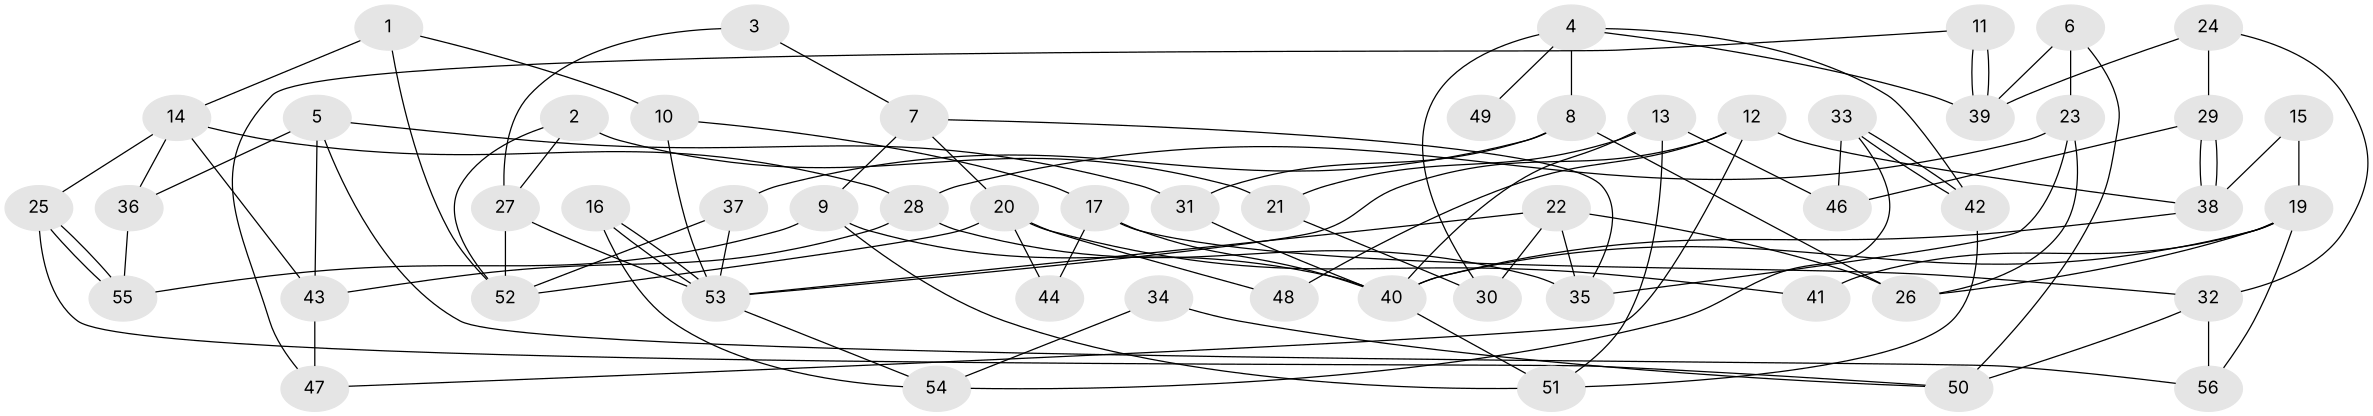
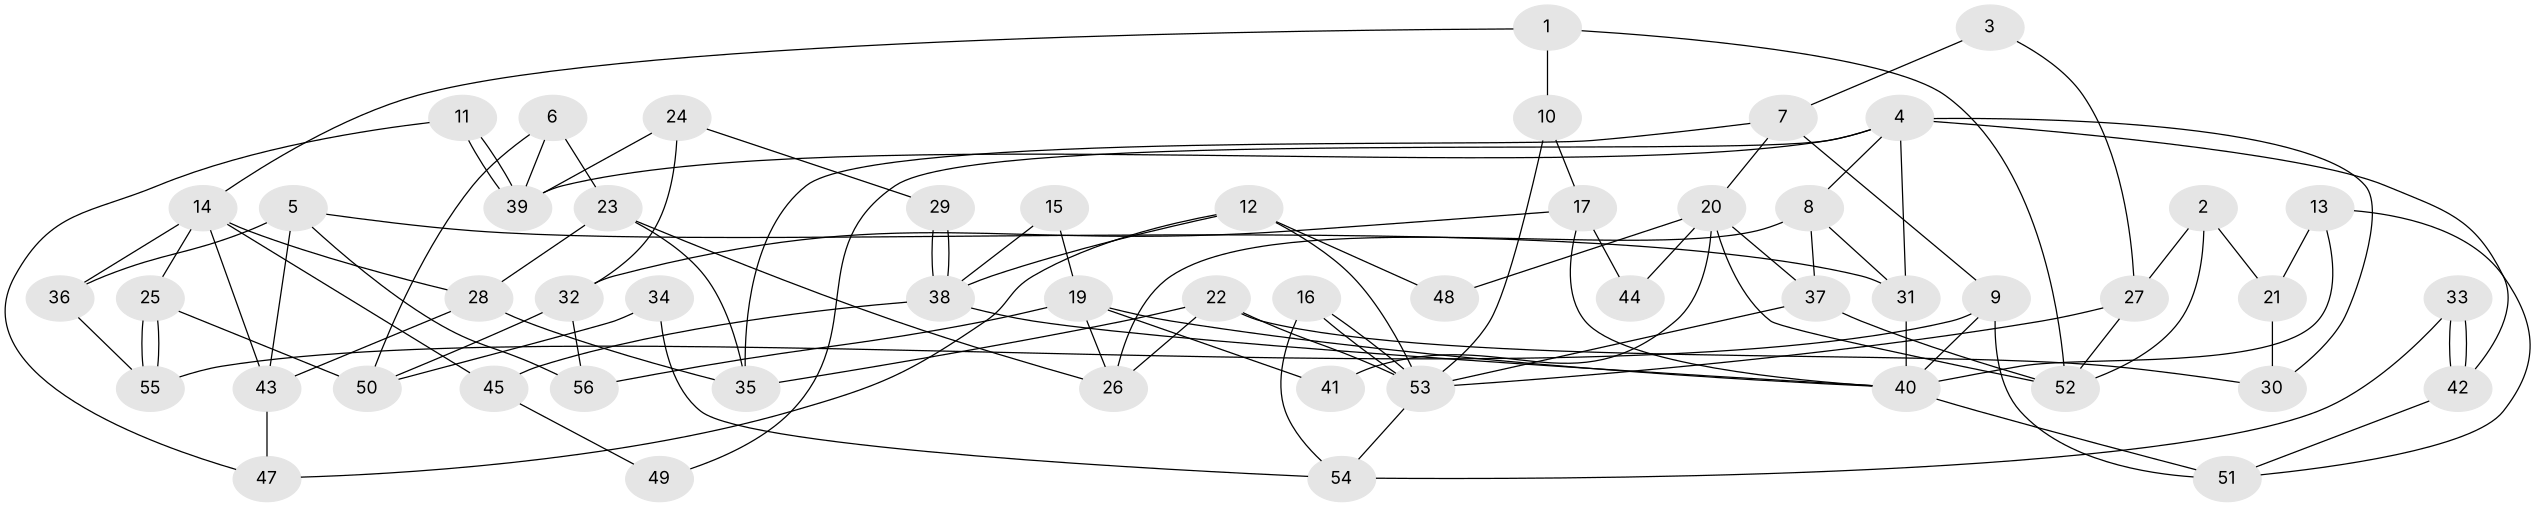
  graph {
    fontname=Inter
    node [color=gray90 fontname=Inter style=filled]
    edge [fontname=Inter]
    1
    10
    14
    52
    17
    53
    36
    43
    25
    28
+   45
    2
    21
    27
    30
    3
    7
    9
    20
    35
    4
    8
    31
    39
    42
    49
    26
    37
    40
    51
    5
    56
    55
    47
    6
    23
    50
    48
    44
    41
    32
    54
    11
    12
    38
    13
-   46
    15
    19
    16
    22
    24
    29
    33
    34
    1 -- 10
    1 -- 14
    1 -- 52
    10 -- 17
    10 -- 53
    14 -- 36
    14 -- 43
    14 -- 25
    14 -- 28
+   14 -- 45
    17 -- 40
    17 -- 44
    17 -- 32
    53 -- 54
    36 -- 55
    43 -- 47
    25 -- 55
    25 -- 55
    25 -- 50
    28 -- 43
    28 -- 35
+   45 -- 49
    2 -- 52
    2 -- 21
    2 -- 27
    21 -- 30
    27 -- 52
    27 -- 53
    3 -- 27
    3 -- 7
    7 -- 9
    7 -- 20
    7 -- 35
    9 -- 40
    9 -- 51
    9 -- 55
    20 -- 52
+   20 -- 37
    20 -- 48
    20 -- 44
    20 -- 41
    4 -- 30
    4 -- 8
+   4 -- 31
    4 -- 39
    4 -- 42
    4 -- 49
    8 -- 31
    8 -- 26
    8 -- 37
    31 -- 40
    42 -- 51
    37 -- 52
    37 -- 53
    40 -- 51
    5 -- 36
    5 -- 43
    5 -- 31
    5 -- 56
    6 -- 39
    6 -- 23
    6 -- 50
    23 -- 28
    23 -- 35
    23 -- 26
    32 -- 56
    32 -- 50
    11 -- 39
    11 -- 39
    11 -- 47
    12 -- 53
    12 -- 47
    12 -- 48
    12 -- 38
+   38 -- 45
    38 -- 40
    13 -- 21
    13 -- 40
    13 -- 51
-   13 -- 46
    15 -- 38
    15 -- 19
    19 -- 26
    19 -- 40
    19 -- 56
    19 -- 41
    16 -- 53
    16 -- 53
    16 -- 54
    22 -- 53
    22 -- 30
    22 -- 35
    22 -- 26
    24 -- 39
    24 -- 32
    24 -- 29
    29 -- 38
    29 -- 38
-   29 -- 46
    33 -- 42
    33 -- 42
    33 -- 54
-   33 -- 46
    34 -- 50
    34 -- 54
  }
